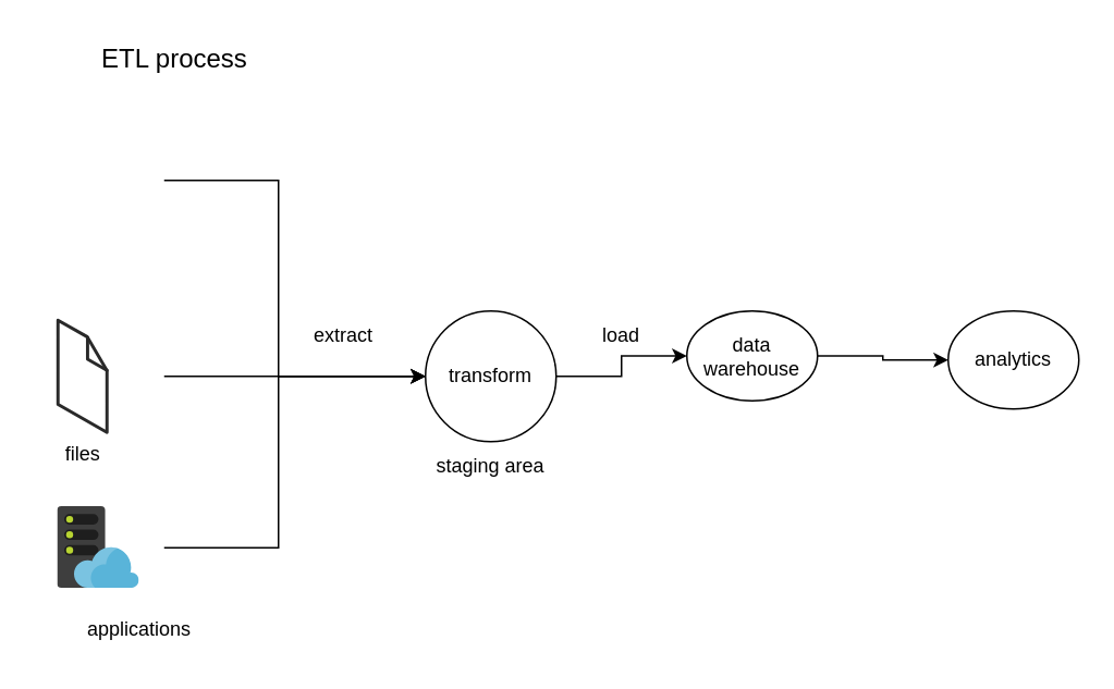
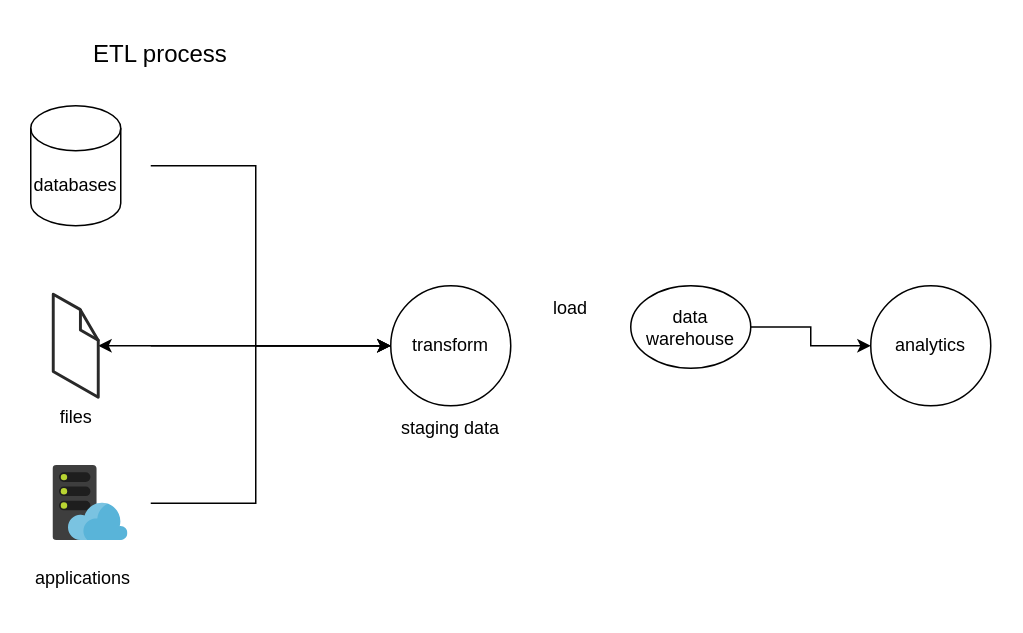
  <mxCell id="0" />
  <mxCell id="1" parent="0" />
- <mxCell id="2" style="edgeStyle=orthogonalEdgeStyle;rounded=0;orthogonalLoop=1;jettySize=auto;html=1;entryX=0;entryY=0.5;entryDx=0;entryDy=0;" edge="1" parent="1" source="3" target="5"><mxGeometry relative="1" as="geometry" /></mxCell>
+ <mxCell id="2" style="edgeStyle=orthogonalEdgeStyle;rounded=0;orthogonalLoop=1;jettySize=auto;html=1;" edge="1" parent="1" source="3" target="10"><mxGeometry relative="1" as="geometry" /></mxCell>
  <mxCell id="3" value="transform" style="ellipse;whiteSpace=wrap;html=1;aspect=fixed;" vertex="1" parent="1"><mxGeometry x="260" y="190" width="80" height="80" as="geometry" /></mxCell>
  <mxCell id="4" style="edgeStyle=orthogonalEdgeStyle;rounded=0;orthogonalLoop=1;jettySize=auto;html=1;entryX=0;entryY=0.5;entryDx=0;entryDy=0;" edge="1" parent="1" source="5" target="6"><mxGeometry relative="1" as="geometry" /></mxCell>
  <mxCell id="5" value="data warehouse" style="ellipse;whiteSpace=wrap;html=1;aspect=fixed;" vertex="1" parent="1"><mxGeometry x="420" y="190" width="80" height="55" as="geometry" /></mxCell>
- <mxCell id="6" value="analytics" style="ellipse;whiteSpace=wrap;html=1;aspect=fixed;" vertex="1" parent="1"><mxGeometry x="580" y="190" width="80" height="60" as="geometry" /></mxCell>
+ <mxCell id="6" value="analytics" style="ellipse;whiteSpace=wrap;html=1;aspect=fixed;" vertex="1" parent="1"><mxGeometry x="580" y="190" width="80" height="80" as="geometry" /></mxCell>
  <mxCell id="7" style="edgeStyle=orthogonalEdgeStyle;rounded=0;orthogonalLoop=1;jettySize=auto;html=1;entryX=0;entryY=0.5;entryDx=0;entryDy=0;" edge="1" parent="1" target="3"><mxGeometry relative="1" as="geometry"><mxPoint x="100" y="110" as="sourcePoint" /><Array as="points"><mxPoint x="170" y="110" /><mxPoint x="170" y="230" /></Array></mxGeometry></mxCell>
+ <mxCell id="8" value="databases" style="shape=cylinder3;whiteSpace=wrap;html=1;boundedLbl=1;backgroundOutline=1;size=15;" vertex="1" parent="1"><mxGeometry x="20" y="70" width="60" height="80" as="geometry" /></mxCell>
  <mxCell id="9" style="edgeStyle=orthogonalEdgeStyle;rounded=0;orthogonalLoop=1;jettySize=auto;html=1;" edge="1" parent="1"><mxGeometry relative="1" as="geometry"><mxPoint x="260" y="230" as="targetPoint" /><mxPoint x="100" y="230" as="sourcePoint" /></mxGeometry></mxCell>
  <mxCell id="10" value="files" style="verticalLabelPosition=bottom;html=1;verticalAlign=top;strokeWidth=1;align=center;outlineConnect=0;dashed=0;outlineConnect=0;shape=mxgraph.aws3d.file;aspect=fixed;strokeColor=#292929;" vertex="1" parent="1"><mxGeometry x="35" y="195.61" width="30" height="68.77" as="geometry" /></mxCell>
  <mxCell id="11" style="edgeStyle=orthogonalEdgeStyle;rounded=0;orthogonalLoop=1;jettySize=auto;html=1;entryX=0;entryY=0.5;entryDx=0;entryDy=0;" edge="1" parent="1" target="3"><mxGeometry relative="1" as="geometry"><mxPoint x="100" y="335" as="sourcePoint" /><Array as="points"><mxPoint x="170" y="335" /><mxPoint x="170" y="230" /></Array></mxGeometry></mxCell>
  <mxCell id="12" value="" style="sketch=0;aspect=fixed;html=1;points=[];align=center;image;fontSize=12;image=img/lib/mscae/WebHosting.svg;" vertex="1" parent="1"><mxGeometry x="35" y="310" width="50" height="50" as="geometry" /></mxCell>
- <mxCell id="13" value="applications" style="text;html=1;strokeColor=none;fillColor=none;align=center;verticalAlign=middle;whiteSpace=wrap;rounded=0;" vertex="1" parent="1"><mxGeometry x="55" y="370" width="60" height="30" as="geometry" /></mxCell>
- <mxCell id="14" value="extract" style="text;html=1;strokeColor=none;fillColor=none;align=center;verticalAlign=middle;whiteSpace=wrap;rounded=0;" vertex="1" parent="1"><mxGeometry x="180" y="190" width="60" height="30" as="geometry" /></mxCell>
+ <mxCell id="13" value="applications" style="text;html=1;strokeColor=none;fillColor=none;align=center;verticalAlign=middle;whiteSpace=wrap;rounded=0;" vertex="1" parent="1"><mxGeometry x="25" y="370" width="60" height="30" as="geometry" /></mxCell>
  <mxCell id="15" value="load" style="text;html=1;strokeColor=none;fillColor=none;align=center;verticalAlign=middle;whiteSpace=wrap;rounded=0;" vertex="1" parent="1"><mxGeometry x="350" y="190" width="60" height="30" as="geometry" /></mxCell>
- <mxCell id="16" value="staging area" style="text;html=1;strokeColor=none;fillColor=none;align=center;verticalAlign=middle;whiteSpace=wrap;rounded=0;" vertex="1" parent="1"><mxGeometry x="260" y="270" width="80" height="30" as="geometry" /></mxCell>
+ <mxCell id="16" value="staging data" style="text;html=1;strokeColor=none;fillColor=none;align=center;verticalAlign=middle;whiteSpace=wrap;rounded=0;" vertex="1" parent="1"><mxGeometry x="260" y="270" width="80" height="30" as="geometry" /></mxCell>
  <mxCell id="17" value="ETL process" style="text;html=1;strokeColor=none;fillColor=none;align=left;verticalAlign=middle;whiteSpace=wrap;rounded=0;fontSize=16;" vertex="1" parent="1"><mxGeometry x="60" y="20" width="120" height="30" as="geometry" /></mxCell>
